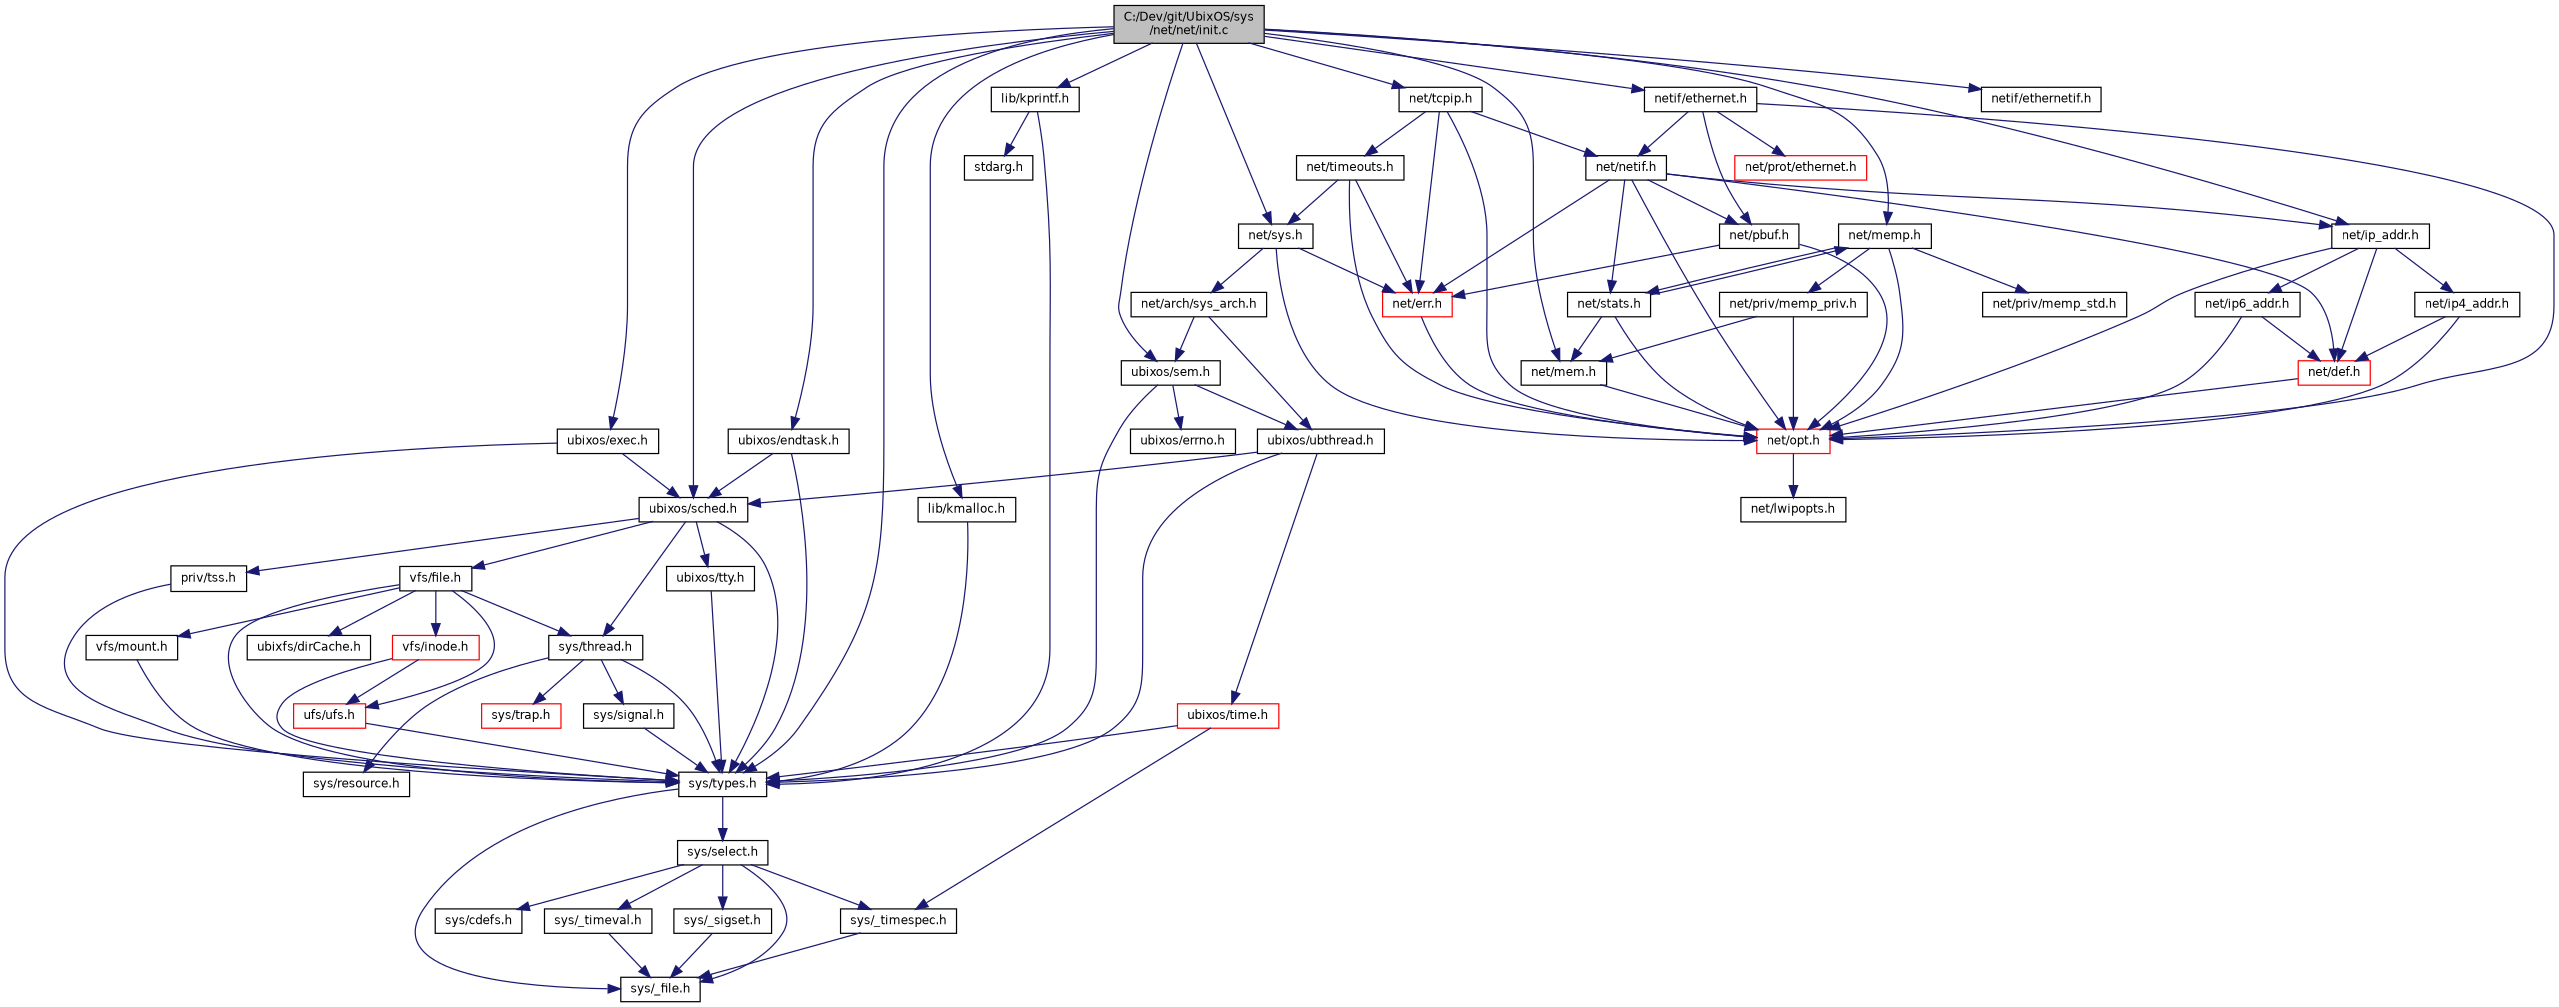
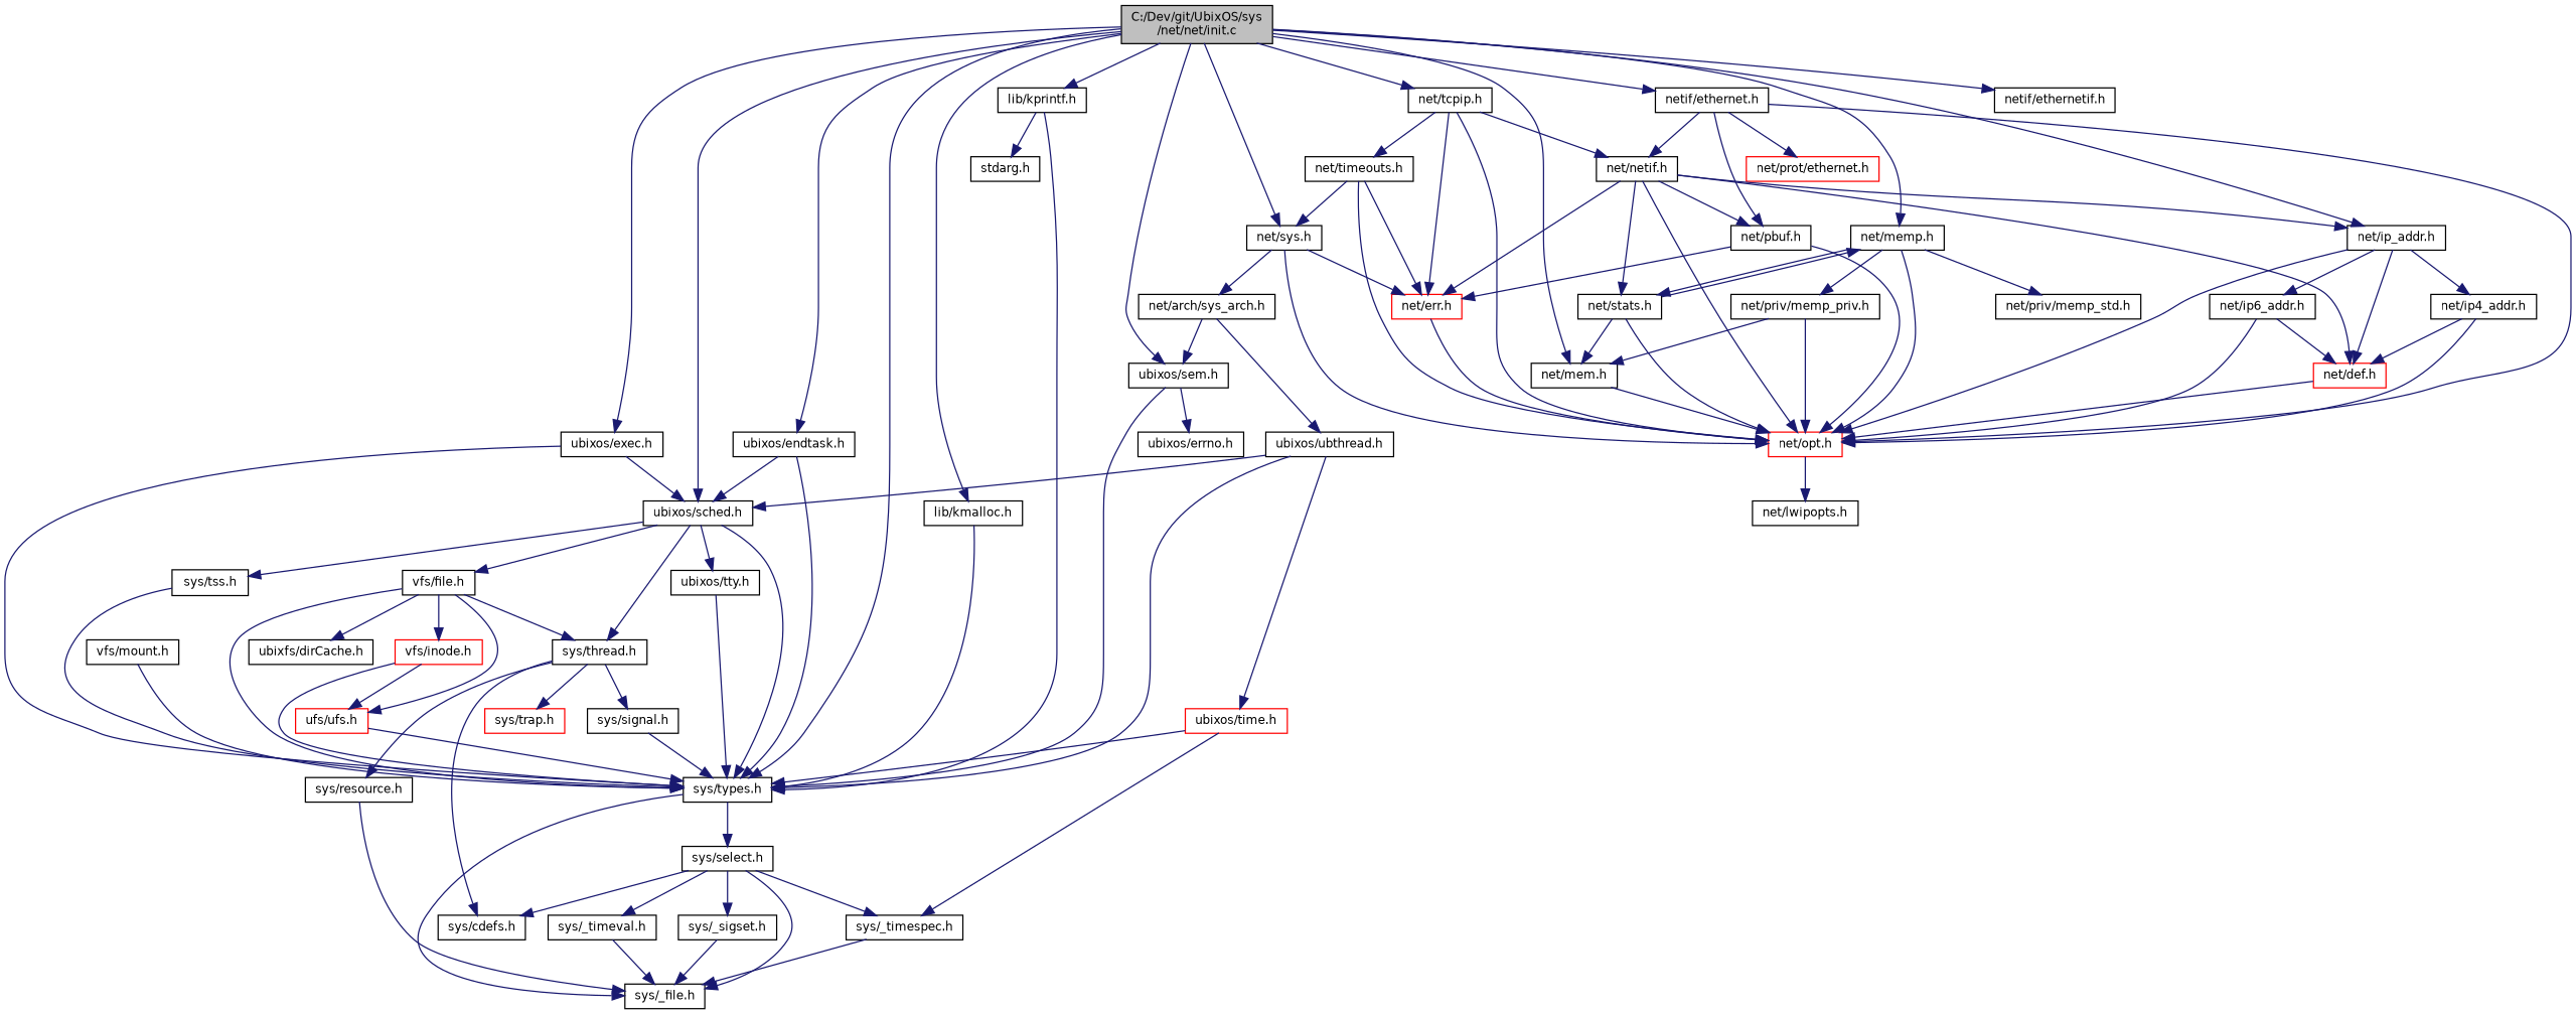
  digraph {
    node [color=black fillcolor=white fontname=Helvetica fontsize=10 shape=record style=filled]
    edge [color=midnightblue fontname=Helvetica fontsize=10 labelfontname=Helvetica labelfontsize=10 style=solid]
    n1 [fillcolor=grey75 fontcolor=black height=0.2 label="C:/Dev/git/UbixOS/sys\l/net/net/init.c" width=0.4]
    n2 [height=0.2 label="sys/types.h" width=0.4]
    n3 [height=0.2 label="ubixos/sched.h" width=0.4]
    n4 [height=0.2 label="ubixos/endtask.h" width=0.4]
    n5 [height=0.2 label="ubixos/sem.h" width=0.4]
    n6 [height=0.2 label="net/sys.h" width=0.4]
    n7 [height=0.2 label="net/mem.h" width=0.4]
    n8 [height=0.2 label="net/memp.h" width=0.4]
    n9 [height=0.2 label="net/tcpip.h" width=0.4]
    n10 [height=0.2 label="net/ip_addr.h" width=0.4]
    n11 [height=0.2 label="netif/ethernet.h" width=0.4]
    n12 [height=0.2 label="netif/ethernetif.h" width=0.4]
    n13 [height=0.2 label="ubixos/exec.h" width=0.4]
    n14 [height=0.2 label="lib/kmalloc.h" width=0.4]
    n15 [height=0.2 label="lib/kprintf.h" width=0.4]
    n16 [height=0.2 label="sys/_file.h" width=0.4]
    n17 [height=0.2 label="sys/select.h" width=0.4]
    n18 [height=0.2 label="vfs/file.h" width=0.4]
    n19 [height=0.2 label="sys/thread.h" width=0.4]
    n20 [height=0.2 label="ubixos/tty.h" width=0.4]
-   n21 [height=0.2 label="priv/tss.h" width=0.4]
+   n21 [height=0.2 label="sys/tss.h" width=0.4]
    n22 [height=0.2 label="ubixos/errno.h" width=0.4]
    n23 [height=0.2 label="ubixos/ubthread.h" width=0.4]
    n24 [color=red height=0.2 label="net/opt.h" width=0.4]
    n25 [height=0.2 label="net/arch/sys_arch.h" width=0.4]
    n26 [color=red height=0.2 label="net/err.h" width=0.4]
    n27 [height=0.2 label="net/priv/memp_std.h" width=0.4]
    n28 [height=0.2 label="net/priv/memp_priv.h" width=0.4]
    n29 [height=0.2 label="net/stats.h" width=0.4]
    n30 [height=0.2 label="net/timeouts.h" width=0.4]
    n31 [height=0.2 label="net/netif.h" width=0.4]
    n32 [color=red height=0.2 label="net/def.h" width=0.4]
    n33 [height=0.2 label="net/ip4_addr.h" width=0.4]
    n34 [height=0.2 label="net/ip6_addr.h" width=0.4]
    n35 [height=0.2 label="net/pbuf.h" width=0.4]
    n36 [color=red height=0.2 label="net/prot/ethernet.h" width=0.4]
    n37 [height=0.2 label="stdarg.h" width=0.4]
    n38 [height=0.2 label="sys/cdefs.h" width=0.4]
    n39 [height=0.2 label="sys/_timespec.h" width=0.4]
    n40 [height=0.2 label="sys/_timeval.h" width=0.4]
    n41 [height=0.2 label="sys/_sigset.h" width=0.4]
    n42 [height=0.2 label="ubixfs/dirCache.h" width=0.4]
    n43 [color=red height=0.2 label="vfs/inode.h" width=0.4]
    n44 [color=red height=0.2 label="ufs/ufs.h" width=0.4]
    n45 [height=0.2 label="vfs/mount.h" width=0.4]
    n46 [color=red height=0.2 label="sys/trap.h" width=0.4]
    n47 [height=0.2 label="sys/signal.h" width=0.4]
    n48 [height=0.2 label="sys/resource.h" width=0.4]
    n49 [color=red height=0.2 label="ubixos/time.h" width=0.4]
    n50 [height=0.2 label="net/lwipopts.h" width=0.4]
    n1 -> n2
    n1 -> n3
    n1 -> n4
    n1 -> n5
    n1 -> n6
    n1 -> n7
    n1 -> n8
    n1 -> n9
    n1 -> n10
    n1 -> n11
    n1 -> n12
    n1 -> n13
    n1 -> n14
    n1 -> n15
    n2 -> n16
    n2 -> n17
    n3 -> n2
    n3 -> n18
    n3 -> n19
    n3 -> n20
    n3 -> n21
    n4 -> n2
    n4 -> n3
    n5 -> n2
    n5 -> n22
-   n5 -> n23
    n6 -> n24
    n6 -> n25
    n6 -> n26
    n7 -> n24
    n8 -> n24
    n8 -> n27
    n8 -> n28
    n8 -> n29
    n9 -> n24
    n9 -> n26
    n9 -> n30
    n9 -> n31
    n10 -> n24
    n10 -> n32
    n10 -> n33
    n10 -> n34
    n11 -> n24
    n11 -> n31
    n11 -> n35
    n11 -> n36
    n13 -> n2
    n13 -> n3
    n14 -> n2
    n15 -> n2
    n15 -> n37
    n17 -> n16
    n17 -> n38
    n17 -> n39
    n17 -> n40
    n17 -> n41
    n18 -> n2
    n18 -> n19
    n18 -> n42
    n18 -> n43
    n18 -> n44
-   n18 -> n45
-   n19 -> n2
+   n19 -> n38
    n19 -> n46
    n19 -> n47
    n19 -> n48
    n20 -> n2
    n21 -> n2
    n23 -> n2
    n23 -> n3
    n23 -> n49
    n24 -> n50
    n25 -> n5
    n25 -> n23
    n26 -> n24
    n28 -> n7
    n28 -> n24
    n29 -> n7
    n29 -> n8
    n29 -> n24
    n30 -> n6
    n30 -> n24
    n30 -> n26
    n31 -> n10
    n31 -> n24
    n31 -> n26
    n31 -> n29
    n31 -> n32
    n31 -> n35
    n32 -> n24
    n33 -> n24
    n33 -> n32
    n34 -> n24
    n34 -> n32
    n35 -> n24
    n35 -> n26
    n39 -> n16
    n40 -> n16
    n41 -> n16
    n43 -> n2
    n43 -> n44
    n44 -> n2
    n45 -> n2
    n47 -> n2
+   n48 -> n16
    n49 -> n2
    n49 -> n39
  }
